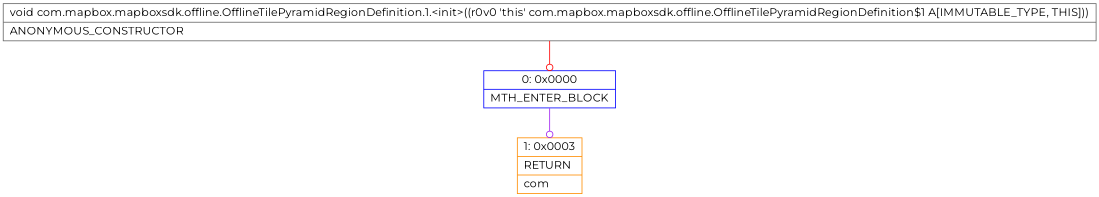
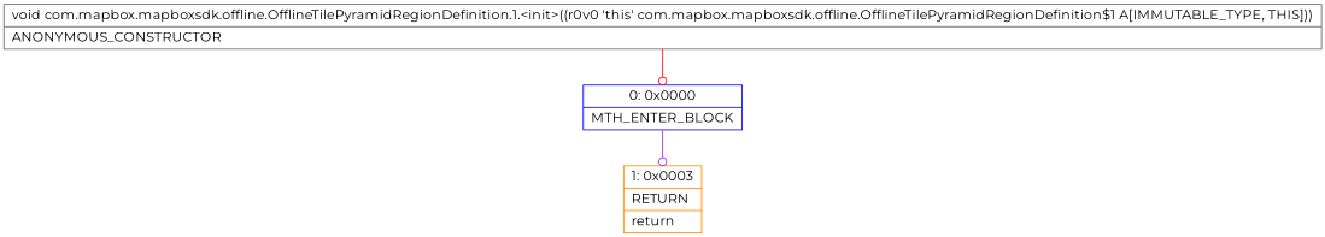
  digraph {
    fontname=Montserrat
    node [shape=record fontname=Montserrat]
    edge [style=solid arrowhead=odot fontname=Montserrat]
    n1 [label="{0\:\ 0x0000|MTH_ENTER_BLOCK\l}" color=blue]
-   n2 [label="{1\:\ 0x0003|RETURN\l|com\l}" color=darkorange]
+   n2 [label="{1\:\ 0x0003|RETURN\l|return\l}" color=darkorange]
    n3 [label="{void com.mapbox.mapboxsdk.offline.OfflineTilePyramidRegionDefinition.1.\<init\>((r0v0 'this' com.mapbox.mapboxsdk.offline.OfflineTilePyramidRegionDefinition$1 A[IMMUTABLE_TYPE, THIS]))  | ANONYMOUS_CONSTRUCTOR\l}" color=gray40]
    n1 -> n2 [color=purple]
    n3 -> n1 [color=red]
  }
